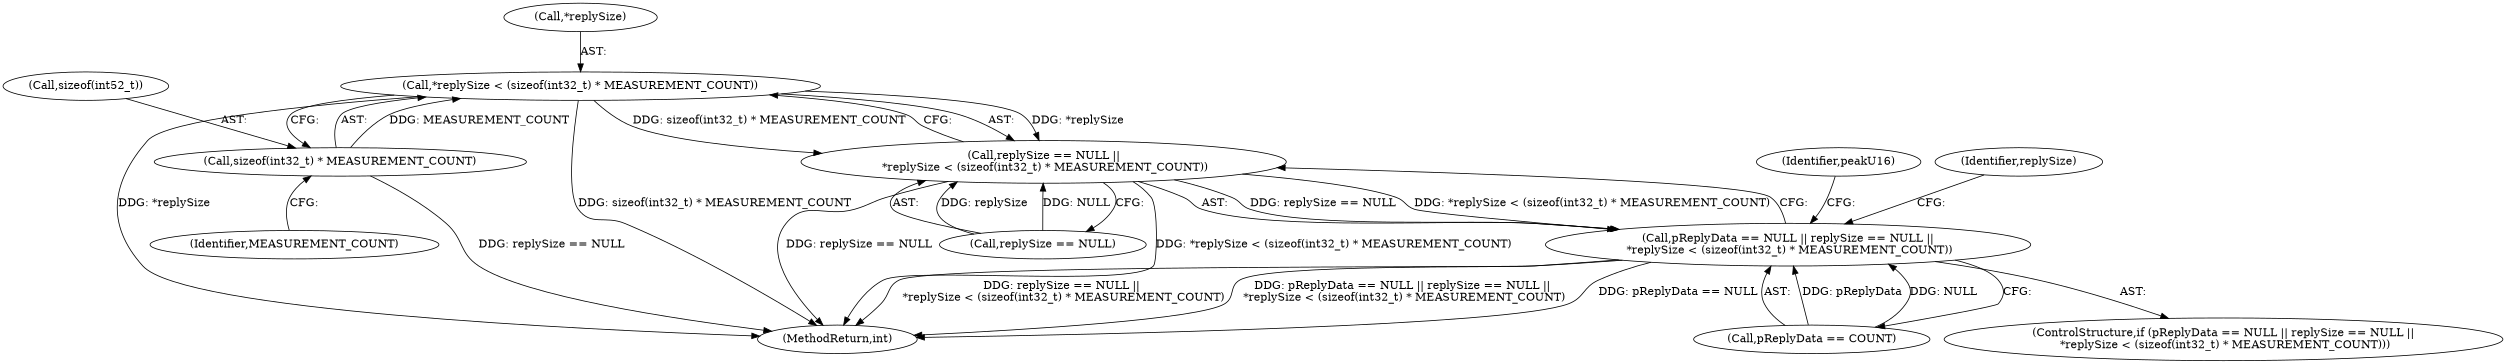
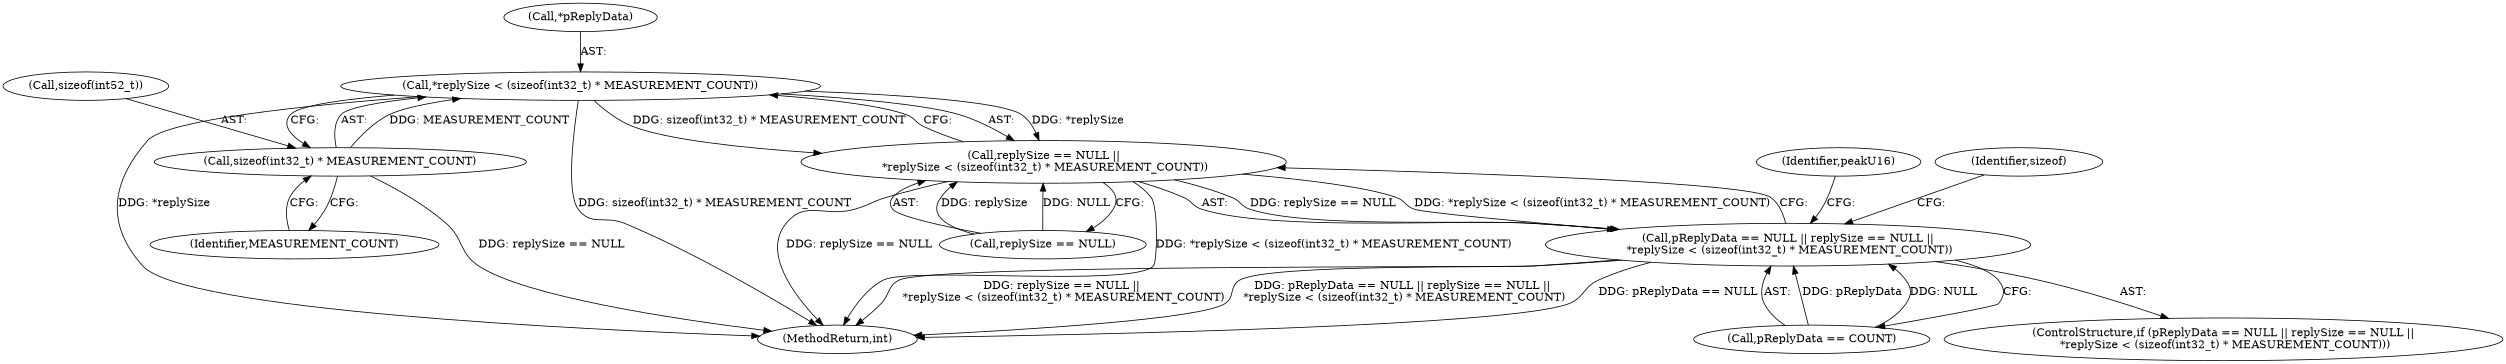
  digraph {
    n1 [label="(Call,*replySize < (sizeof(int32_t) * MEASUREMENT_COUNT))"]
    n2 [label="(Call,sizeof(int32_t) * MEASUREMENT_COUNT)"]
    n3 [label="(Call,replySize == NULL ||\n *replySize < (sizeof(int32_t) * MEASUREMENT_COUNT))"]
    n4 [label="(MethodReturn,int)"]
    n5 [label="(Identifier,MEASUREMENT_COUNT)"]
    n6 [label="(Call,pReplyData == NULL || replySize == NULL ||\n *replySize < (sizeof(int32_t) * MEASUREMENT_COUNT))"]
    n7 [label="(Call,replySize == NULL)"]
    n8 [label="(ControlStructure,if (pReplyData == NULL || replySize == NULL ||\n *replySize < (sizeof(int32_t) * MEASUREMENT_COUNT)))"]
    n9 [label="(Call,pReplyData == COUNT)"]
-   n10 [label="(Identifier,replySize)"]
+   n10 [label="(Identifier,sizeof)"]
    n11 [label="(Call,sizeof(int52_t))"]
-   n12 [label="(Call,*replySize)"]
+   n12 [label="(Call,*pReplyData)"]
    n13 [label="(Identifier,peakU16)"]
    n1 -> n2 [label="CFG: "]
    n1 -> n3 [label="AST: "]
    n1 -> n3 [label="DDG: *replySize"]
    n1 -> n3 [label="DDG: sizeof(int32_t) * MEASUREMENT_COUNT"]
    n1 -> n4 [label="DDG: sizeof(int32_t) * MEASUREMENT_COUNT"]
    n1 -> n4 [label="DDG: *replySize"]
    n2 -> n1 [label="AST: "]
    n2 -> n1 [label="DDG: MEASUREMENT_COUNT"]
    n2 -> n4 [label="DDG: replySize == NULL"]
+   n2 -> n5 [label="CFG: "]
    n3 -> n1 [label="CFG: "]
    n3 -> n4 [label="DDG: *replySize < (sizeof(int32_t) * MEASUREMENT_COUNT)"]
    n3 -> n4 [label="DDG: replySize == NULL"]
    n3 -> n6 [label="AST: "]
    n3 -> n6 [label="DDG: replySize == NULL"]
    n3 -> n6 [label="DDG: *replySize < (sizeof(int32_t) * MEASUREMENT_COUNT)"]
    n3 -> n7 [label="CFG: "]
    n5 -> n2 [label="CFG: "]
    n6 -> n3 [label="CFG: "]
    n6 -> n4 [label="DDG: pReplyData == NULL"]
    n6 -> n4 [label="DDG: replySize == NULL ||\n *replySize < (sizeof(int32_t) * MEASUREMENT_COUNT)"]
    n6 -> n4 [label="DDG: pReplyData == NULL || replySize == NULL ||\n *replySize < (sizeof(int32_t) * MEASUREMENT_COUNT)"]
    n6 -> n8 [label="AST: "]
    n6 -> n9 [label="CFG: "]
    n7 -> n3 [label="AST: "]
    n7 -> n3 [label="DDG: replySize"]
    n7 -> n3 [label="DDG: NULL"]
    n9 -> n6 [label="AST: "]
    n9 -> n6 [label="DDG: pReplyData"]
    n9 -> n6 [label="DDG: NULL"]
    n10 -> n6 [label="CFG: "]
    n11 -> n2 [label="AST: "]
    n12 -> n1 [label="AST: "]
    n13 -> n6 [label="CFG: "]
  }
